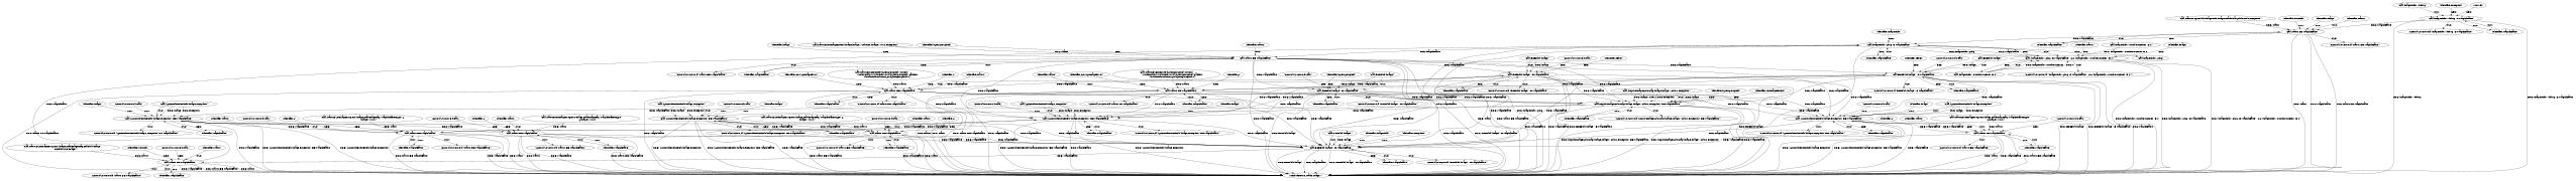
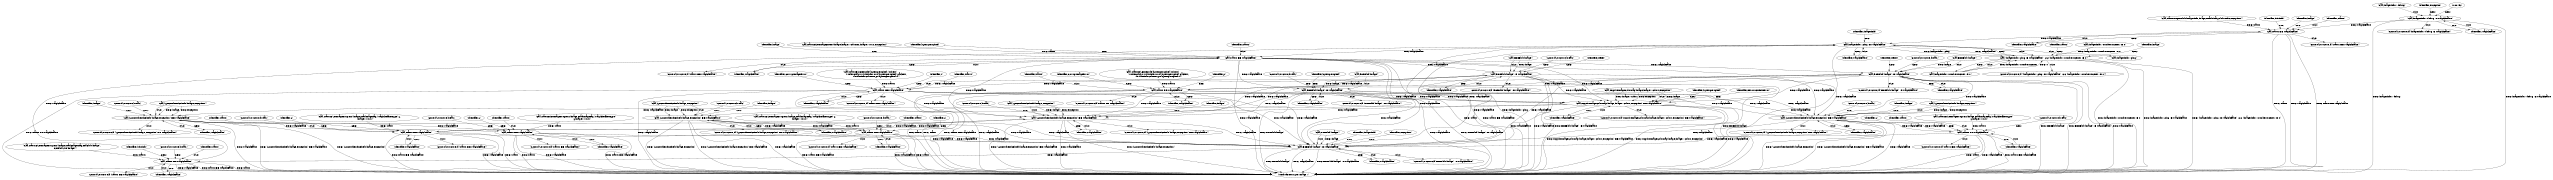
  digraph {
    n1 [label="(Call,image_info->debug != MagickFalse)"]
    n2 [label="(Call,status == MagickFalse)"]
-   n3 [label="(MethodReturn,static Image *)"]
+   n3 [label="(MethodReturn,per Image *)"]
    n4 [label="(ControlStructure,if (image_info->debug != MagickFalse))"]
    n5 [label="(Identifier,MagickFalse)"]
    n6 [label="(Call,image_info->ping != MagickFalse)"]
    n7 [label="(ControlStructure,if (status == MagickFalse))"]
    n8 [label="(Identifier,MagickFalse)"]
    n9 [label="(Call,(image_info->ping != MagickFalse)  && (image_info->number_scenes != 0))"]
    n10 [label="(Call,status == MagickFalse)"]
    n11 [label="(Identifier,MagickFalse)"]
    n12 [label="(Call,image_info->ping)"]
    n13 [label="(Call,image_info->number_scenes != 0)"]
    n14 [label="(ControlStructure,if ((image_info->ping != MagickFalse)  && (image_info->number_scenes != 0)))"]
    n15 [label="(Call,EOFBlob(image) != MagickFalse)"]
    n16 [label="(Call,SyncAuthenticPixels(image,exception) == MagickFalse)"]
    n17 [label="(Call,EOFBlob(image) != MagickFalse)"]
    n18 [label="(Call,SyncAuthenticPixels(image,exception) == MagickFalse)"]
    n19 [label="(Call,AcquireImageColormap(image,image->colors,exception) == MagickFalse)"]
    n20 [label="(Call,EOFBlob(image) != MagickFalse)"]
    n21 [label="(Call,EOFBlob(image) != MagickFalse)"]
    n22 [label="(ControlStructure,if (status == MagickFalse))"]
    n23 [label="(Identifier,MagickFalse)"]
    n24 [label="(Identifier,MagickFalse)"]
    n25 [label="(ControlStructure,if (EOFBlob(image) != MagickFalse))"]
    n26 [label="(Call,status == MagickFalse)"]
    n27 [label="(ControlStructure,if (SyncAuthenticPixels(image,exception) == MagickFalse))"]
    n28 [label="(Identifier,MagickFalse)"]
    n29 [label="(Call,status == MagickFalse)"]
    n30 [label="(Identifier,MagickFalse)"]
    n31 [label="(ControlStructure,if (EOFBlob(image) != MagickFalse))"]
    n32 [label="(Call,status == MagickFalse)"]
    n33 [label="(ControlStructure,if (SyncAuthenticPixels(image,exception) == MagickFalse))"]
    n34 [label="(Identifier,MagickFalse)"]
    n35 [label="(Call,SyncAuthenticPixels(image,exception) == MagickFalse)"]
    n36 [label="(Call,SyncAuthenticPixels(image,exception) == MagickFalse)"]
    n37 [label="(Identifier,MagickFalse)"]
    n38 [label="(ControlStructure,if (AcquireImageColormap(image,image->colors,exception) == MagickFalse))"]
    n39 [label="(Call,status == MagickFalse)"]
    n40 [label="(ControlStructure,if (EOFBlob(image) != MagickFalse))"]
    n41 [label="(Identifier,MagickFalse)"]
    n42 [label="(Call,status == MagickFalse)"]
    n43 [label="(Identifier,MagickFalse)"]
    n44 [label="(ControlStructure,if (EOFBlob(image) != MagickFalse))"]
    n45 [label="(Identifier,MagickFalse)"]
    n46 [label="(ControlStructure,if (status == MagickFalse))"]
    n47 [label="(Identifier,MagickFalse)"]
    n48 [label="(ControlStructure,if (status == MagickFalse))"]
    n49 [label="(Identifier,MagickFalse)"]
    n50 [label="(ControlStructure,if (status == MagickFalse))"]
    n51 [label="(Call,status == MagickFalse)"]
    n52 [label="(ControlStructure,if (SyncAuthenticPixels(image,exception) == MagickFalse))"]
    n53 [label="(Identifier,MagickFalse)"]
    n54 [label="(Call,status == MagickFalse)"]
    n55 [label="(ControlStructure,if (SyncAuthenticPixels(image,exception) == MagickFalse))"]
    n56 [label="(Identifier,MagickFalse)"]
    n57 [label="(ControlStructure,if (status == MagickFalse))"]
    n58 [label="(Identifier,MagickFalse)"]
    n59 [label="(ControlStructure,if (status == MagickFalse))"]
    n60 [label="(Identifier,MagickFalse)"]
    n61 [label="(Identifier,MagickFalse)"]
    n62 [label="(ControlStructure,if (status == MagickFalse))"]
    n63 [label="(Identifier,MagickFalse)"]
    n64 [label="(ControlStructure,if (status == MagickFalse))"]
    n65 [label="(Call,status=OpenBlob(image_info,image,ReadBinaryBlobMode,exception))"]
    n66 [label="(Identifier,status)"]
    n67 [label="(Call,status=SGIDecode(bytes_per_pixel,(ssize_t)\n                  (runlength[y+z*iris_info.rows]/bytes_per_pixel),packets,\n                  1L*iris_info.columns,p+bytes_per_pixel*z))"]
    n68 [label="(Call,image_info->debug)"]
    n69 [label="(Call,status=SGIDecode(bytes_per_pixel,(ssize_t)\n                  (runlength[y+z*iris_info.rows]/bytes_per_pixel),packets,\n                  1L*iris_info.columns,p+bytes_per_pixel*z))"]
    n70 [label="(Identifier,image)"]
    n71 [label="(Identifier,p)"]
    n72 [label="(Identifier,offset)"]
    n73 [label="(Identifier,iris_info)"]
    n74 [label="(ControlStructure,break;)"]
    n75 [label="(Identifier,status)"]
    n76 [label="(Identifier,z)"]
    n77 [label="(ControlStructure,break;)"]
-   n78 [label="(Identifier,SetImageExtent)"]
+   n78 [label="(Identifier,ResourceLimitError)"]
    n79 [label="(Call,status=SetImageProgress(image,LoadImageTag,(MagickOffsetType)\n                    y,image->rows))"]
    n80 [label="(ControlStructure,break;)"]
    n81 [label="(Identifier,status)"]
    n82 [label="(Identifier,status)"]
    n83 [label="(Identifier,CorruptImageError)"]
    n84 [label="(Identifier,image_info)"]
    n85 [label="(ControlStructure,break;)"]
    n86 [label="(Call,status=SetImageProgress(image,LoadImagesTag,TellBlob(image),\n          GetBlobSize(image)))"]
    n87 [label="(Identifier,image)"]
    n88 [label="(Identifier,status)"]
    n89 [label="(Call,EOFBlob(image))"]
    n90 [label="(Identifier,image)"]
    n91 [label="(Identifier,status)"]
    n92 [label="(Identifier,exception)"]
    n93 [label="(Identifier,image)"]
    n94 [label="(Identifier,image)"]
    n95 [label="(Identifier,y)"]
    n96 [label="(Call,AcquireImageColormap(image,image->colors,exception))"]
    n97 [label="(ControlStructure,break;)"]
    n98 [label="(Call,status=SetImageProgress(image,LoadImageTag,(MagickOffsetType) y,\n                image->rows))"]
    n99 [label="(Call,EOFBlob(image))"]
    n100 [label="(ControlStructure,break;)"]
    n101 [label="(Identifier,status)"]
    n102 [label="(Identifier,CorruptImageError)"]
    n103 [label="(Identifier,image)"]
    n104 [label="(Identifier,iris_info)"]
    n105 [label="(Call,status=SetImageProgress(image,LoadImageTag,(MagickOffsetType)\n                    y,image->rows))"]
    n106 [label="(ControlStructure,break;)"]
    n107 [label="(Identifier,status)"]
    n108 [label="(ControlStructure,break;)"]
    n109 [label="(Identifier,offset)"]
    n110 [label="(Identifier,bytes_per_pixel)"]
    n111 [label="(Identifier,y)"]
    n112 [label="(Call,status=SetImageExtent(image,image->columns,image->rows,exception))"]
    n113 [label="(Identifier,bytes_per_pixel)"]
    n114 [label="(Identifier,status)"]
    n115 [label="(Call,status=SetImageProgress(image,LoadImageTag,(MagickOffsetType) y,\n                  image->rows))"]
    n116 [label="(Call,image_info->number_scenes != 0)"]
    n117 [label="(ControlStructure,break;)"]
    n118 [label="(ControlStructure,break;)"]
    n119 [label="(Call,SyncAuthenticPixels(image,exception))"]
    n120 [label="(Identifier,y)"]
    n121 [label="(ControlStructure,break;)"]
    n122 [label="(Call,SyncAuthenticPixels(image,exception))"]
    n123 [label="(ControlStructure,break;)"]
    n124 [label="(Call,EOFBlob(image))"]
    n125 [label="(Call,EOFBlob(image))"]
    n126 [label="(Identifier,bytes_per_pixel)"]
    n127 [label="(Identifier,image_info)"]
    n128 [label="(Identifier,exception)"]
    n129 [label="(Identifier,y)"]
    n130 [label="(Call,SyncAuthenticPixels(image,exception))"]
    n131 [label="(Call,SyncAuthenticPixels(image,exception))"]
    n132 [label="(Identifier,image)"]
    n133 [label="(Identifier,status)"]
    1000152
    n1 -> n2 [label="DDG: MagickFalse"]
    n1 -> n3 [label="DDG: image_info->debug != MagickFalse"]
    n1 -> n3 [label="DDG: image_info->debug"]
    n1 -> n4 [label="AST: "]
    n1 -> n5 [label="CFG: "]
    n2 -> n3 [label="DDG: status"]
    n2 -> n3 [label="DDG: MagickFalse"]
    n2 -> n3 [label="DDG: status == MagickFalse"]
    n2 -> n6 [label="DDG: MagickFalse"]
    n2 -> n7 [label="AST: "]
    n2 -> n8 [label="CFG: "]
    n5 -> n1 [label="AST: "]
    n6 -> n3 [label="DDG: image_info->ping"]
    n6 -> n3 [label="DDG: MagickFalse"]
    n6 -> n9 [label="AST: "]
    n6 -> n9 [label="DDG: image_info->ping"]
    n6 -> n9 [label="DDG: MagickFalse"]
    n6 -> n10 [label="DDG: MagickFalse"]
    n6 -> n11 [label="CFG: "]
    n6 -> n12 [label="AST: "]
    n8 -> n2 [label="AST: "]
    n9 -> n3 [label="DDG: image_info->number_scenes != 0"]
    n9 -> n3 [label="DDG: image_info->ping != MagickFalse"]
    n9 -> n3 [label="DDG: (image_info->ping != MagickFalse)  && (image_info->number_scenes != 0)"]
    n9 -> n6 [label="CFG: "]
    n9 -> n13 [label="CFG: "]
    n9 -> n14 [label="AST: "]
    n10 -> n3 [label="DDG: MagickFalse"]
    n10 -> n3 [label="DDG: status"]
    n10 -> n3 [label="DDG: status == MagickFalse"]
    n10 -> n15 [label="DDG: MagickFalse"]
    n10 -> n16 [label="DDG: MagickFalse"]
    n10 -> n17 [label="DDG: MagickFalse"]
    n10 -> n18 [label="DDG: MagickFalse"]
    n10 -> n19 [label="DDG: MagickFalse"]
    n10 -> n20 [label="DDG: MagickFalse"]
    n10 -> n21 [label="DDG: MagickFalse"]
    n10 -> n22 [label="AST: "]
    n10 -> n23 [label="CFG: "]
    n11 -> n6 [label="AST: "]
    n13 -> n9 [label="AST: "]
    n13 -> n9 [label="DDG: image_info->number_scenes"]
    n13 -> n9 [label="DDG: 0"]
    n15 -> n3 [label="DDG: MagickFalse"]
    n15 -> n3 [label="DDG: EOFBlob(image)"]
    n15 -> n3 [label="DDG: EOFBlob(image) != MagickFalse"]
    n15 -> n16 [label="DDG: MagickFalse"]
    n15 -> n17 [label="DDG: MagickFalse"]
    n15 -> n18 [label="DDG: MagickFalse"]
    n15 -> n19 [label="DDG: MagickFalse"]
    n15 -> n24 [label="CFG: "]
    n15 -> n25 [label="AST: "]
    n16 -> n3 [label="DDG: MagickFalse"]
    n16 -> n3 [label="DDG: SyncAuthenticPixels(image,exception)"]
    n16 -> n3 [label="DDG: SyncAuthenticPixels(image,exception) == MagickFalse"]
    n16 -> n17 [label="DDG: MagickFalse"]
    n16 -> n26 [label="DDG: MagickFalse"]
    n16 -> n27 [label="AST: "]
    n16 -> n28 [label="CFG: "]
    n17 -> n3 [label="DDG: EOFBlob(image) != MagickFalse"]
    n17 -> n3 [label="DDG: EOFBlob(image)"]
    n17 -> n3 [label="DDG: MagickFalse"]
    n17 -> n6 [label="DDG: MagickFalse"]
    n17 -> n29 [label="DDG: MagickFalse"]
    n17 -> n30 [label="CFG: "]
    n17 -> n31 [label="AST: "]
    n18 -> n3 [label="DDG: MagickFalse"]
    n18 -> n3 [label="DDG: SyncAuthenticPixels(image,exception)"]
    n18 -> n3 [label="DDG: SyncAuthenticPixels(image,exception) == MagickFalse"]
    n18 -> n17 [label="DDG: MagickFalse"]
    n18 -> n32 [label="DDG: MagickFalse"]
    n18 -> n33 [label="AST: "]
    n18 -> n34 [label="CFG: "]
    n19 -> n3 [label="DDG: MagickFalse"]
    n19 -> n3 [label="DDG: AcquireImageColormap(image,image->colors,exception) == MagickFalse"]
    n19 -> n3 [label="DDG: AcquireImageColormap(image,image->colors,exception)"]
    n19 -> n17 [label="DDG: MagickFalse"]
    n19 -> n35 [label="DDG: MagickFalse"]
    n19 -> n36 [label="DDG: MagickFalse"]
    n19 -> n37 [label="CFG: "]
    n19 -> n38 [label="AST: "]
    n20 -> n3 [label="DDG: EOFBlob(image)"]
    n20 -> n3 [label="DDG: EOFBlob(image) != MagickFalse"]
    n20 -> n3 [label="DDG: MagickFalse"]
    n20 -> n16 [label="DDG: MagickFalse"]
    n20 -> n17 [label="DDG: MagickFalse"]
    n20 -> n18 [label="DDG: MagickFalse"]
    n20 -> n19 [label="DDG: MagickFalse"]
    n20 -> n39 [label="DDG: MagickFalse"]
    n20 -> n40 [label="AST: "]
    n20 -> n41 [label="CFG: "]
    n21 -> n3 [label="DDG: MagickFalse"]
    n21 -> n3 [label="DDG: EOFBlob(image) != MagickFalse"]
    n21 -> n3 [label="DDG: EOFBlob(image)"]
    n21 -> n16 [label="DDG: MagickFalse"]
    n21 -> n17 [label="DDG: MagickFalse"]
    n21 -> n18 [label="DDG: MagickFalse"]
    n21 -> n19 [label="DDG: MagickFalse"]
    n21 -> n42 [label="DDG: MagickFalse"]
    n21 -> n43 [label="CFG: "]
    n21 -> n44 [label="AST: "]
    n23 -> n10 [label="AST: "]
    n24 -> n15 [label="AST: "]
    n26 -> n3 [label="DDG: status == MagickFalse"]
    n26 -> n3 [label="DDG: status"]
    n26 -> n3 [label="DDG: MagickFalse"]
    n26 -> n16 [label="DDG: MagickFalse"]
    n26 -> n17 [label="DDG: MagickFalse"]
    n26 -> n45 [label="CFG: "]
    n26 -> n46 [label="AST: "]
    n28 -> n16 [label="AST: "]
    n29 -> n3 [label="DDG: MagickFalse"]
    n29 -> n3 [label="DDG: status == MagickFalse"]
    n29 -> n3 [label="DDG: status"]
    n29 -> n6 [label="DDG: MagickFalse"]
    n29 -> n47 [label="CFG: "]
    n29 -> n48 [label="AST: "]
    n30 -> n17 [label="AST: "]
    n32 -> n3 [label="DDG: status"]
    n32 -> n3 [label="DDG: status == MagickFalse"]
    n32 -> n3 [label="DDG: MagickFalse"]
    n32 -> n17 [label="DDG: MagickFalse"]
    n32 -> n18 [label="DDG: MagickFalse"]
    n32 -> n49 [label="CFG: "]
    n32 -> n50 [label="AST: "]
    n34 -> n18 [label="AST: "]
    n35 -> n3 [label="DDG: SyncAuthenticPixels(image,exception) == MagickFalse"]
    n35 -> n3 [label="DDG: SyncAuthenticPixels(image,exception)"]
    n35 -> n3 [label="DDG: MagickFalse"]
    n35 -> n17 [label="DDG: MagickFalse"]
    n35 -> n51 [label="DDG: MagickFalse"]
    n35 -> n52 [label="AST: "]
    n35 -> n53 [label="CFG: "]
    n36 -> n3 [label="DDG: SyncAuthenticPixels(image,exception)"]
    n36 -> n3 [label="DDG: SyncAuthenticPixels(image,exception) == MagickFalse"]
    n36 -> n3 [label="DDG: MagickFalse"]
    n36 -> n17 [label="DDG: MagickFalse"]
    n36 -> n54 [label="DDG: MagickFalse"]
    n36 -> n55 [label="AST: "]
    n36 -> n56 [label="CFG: "]
    n37 -> n19 [label="AST: "]
    n39 -> n3 [label="DDG: status == MagickFalse"]
    n39 -> n3 [label="DDG: MagickFalse"]
    n39 -> n3 [label="DDG: status"]
    n39 -> n16 [label="DDG: MagickFalse"]
    n39 -> n17 [label="DDG: MagickFalse"]
    n39 -> n18 [label="DDG: MagickFalse"]
    n39 -> n19 [label="DDG: MagickFalse"]
    n39 -> n20 [label="DDG: MagickFalse"]
    n39 -> n61 [label="CFG: "]
    n39 -> n62 [label="AST: "]
    n41 -> n20 [label="AST: "]
    n42 -> n3 [label="DDG: status"]
    n42 -> n3 [label="DDG: status == MagickFalse"]
    n42 -> n3 [label="DDG: MagickFalse"]
    n42 -> n16 [label="DDG: MagickFalse"]
    n42 -> n17 [label="DDG: MagickFalse"]
    n42 -> n18 [label="DDG: MagickFalse"]
    n42 -> n19 [label="DDG: MagickFalse"]
    n42 -> n21 [label="DDG: MagickFalse"]
    n42 -> n63 [label="CFG: "]
    n42 -> n64 [label="AST: "]
    n43 -> n21 [label="AST: "]
    n45 -> n26 [label="AST: "]
    n47 -> n29 [label="AST: "]
    n49 -> n32 [label="AST: "]
    n51 -> n3 [label="DDG: status"]
    n51 -> n3 [label="DDG: MagickFalse"]
    n51 -> n3 [label="DDG: status == MagickFalse"]
    n51 -> n17 [label="DDG: MagickFalse"]
    n51 -> n35 [label="DDG: MagickFalse"]
    n51 -> n57 [label="AST: "]
    n51 -> n58 [label="CFG: "]
    n53 -> n35 [label="AST: "]
    n54 -> n3 [label="DDG: status"]
    n54 -> n3 [label="DDG: status == MagickFalse"]
    n54 -> n3 [label="DDG: MagickFalse"]
    n54 -> n17 [label="DDG: MagickFalse"]
    n54 -> n36 [label="DDG: MagickFalse"]
    n54 -> n59 [label="AST: "]
    n54 -> n60 [label="CFG: "]
    n56 -> n36 [label="AST: "]
    n58 -> n51 [label="AST: "]
    n60 -> n54 [label="AST: "]
    n61 -> n39 [label="AST: "]
    n63 -> n42 [label="AST: "]
    n65 -> n2 [label="DDG: status"]
    n66 -> n32 [label="AST: "]
    n67 -> n42 [label="DDG: status"]
    n68 -> n1 [label="AST: "]
    n69 -> n39 [label="DDG: status"]
    n70 -> n36 [label="CFG: "]
    n71 -> n39 [label="CFG: "]
    n72 -> n21 [label="CFG: "]
    n73 -> n2 [label="CFG: "]
    n74 -> n15 [label="CFG: "]
    n75 -> n39 [label="AST: "]
    n76 -> n42 [label="CFG: "]
    n77 -> n16 [label="CFG: "]
    n78 -> n19 [label="CFG: "]
    n79 -> n51 [label="DDG: status"]
    n80 -> n32 [label="CFG: "]
    n81 -> n10 [label="AST: "]
    n82 -> n29 [label="AST: "]
    n83 -> n39 [label="CFG: "]
    n84 -> n6 [label="CFG: "]
    n85 -> n51 [label="CFG: "]
    n86 -> n29 [label="DDG: status"]
    n87 -> n10 [label="CFG: "]
    n88 -> n42 [label="AST: "]
    n89 -> n17 [label="AST: "]
    n89 -> n17 [label="DDG: image"]
    n90 -> n2 [label="CFG: "]
    n91 -> n26 [label="AST: "]
    n92 -> n1 [label="CFG: "]
    n93 -> n16 [label="CFG: "]
    n94 -> n35 [label="CFG: "]
    n95 -> n32 [label="CFG: "]
    n96 -> n19 [label="AST: "]
    n96 -> n19 [label="DDG: image"]
    n96 -> n19 [label="DDG: image->colors"]
    n96 -> n19 [label="DDG: exception"]
    n97 -> n18 [label="CFG: "]
    n98 -> n54 [label="DDG: status"]
    n99 -> n15 [label="AST: "]
    n99 -> n15 [label="DDG: image"]
    n100 -> n54 [label="CFG: "]
    n101 -> n9 [label="CFG: "]
    n102 -> n42 [label="CFG: "]
    n103 -> n9 [label="CFG: "]
    n104 -> n29 [label="CFG: "]
    n105 -> n26 [label="DDG: status"]
    n106 -> n36 [label="CFG: "]
    n107 -> n2 [label="AST: "]
    n108 -> n26 [label="CFG: "]
    n109 -> n20 [label="CFG: "]
    n110 -> n15 [label="CFG: "]
    n111 -> n26 [label="CFG: "]
    n112 -> n10 [label="DDG: status"]
    n113 -> n10 [label="CFG: "]
    n114 -> n54 [label="AST: "]
    n115 -> n32 [label="DDG: status"]
    n116 -> n9 [label="DDG: image_info->number_scenes != 0"]
    n117 -> n35 [label="CFG: "]
    n118 -> n21 [label="CFG: "]
    n119 -> n36 [label="AST: "]
    n119 -> n36 [label="DDG: image"]
    n119 -> n36 [label="DDG: exception"]
    n120 -> n51 [label="CFG: "]
    n121 -> n20 [label="CFG: "]
    n122 -> n18 [label="AST: "]
    n122 -> n18 [label="DDG: image"]
    n122 -> n18 [label="DDG: exception"]
    n123 -> n29 [label="CFG: "]
    n124 -> n21 [label="AST: "]
    n124 -> n21 [label="DDG: image"]
    n125 -> n20 [label="AST: "]
    n125 -> n20 [label="DDG: image"]
    n126 -> n19 [label="CFG: "]
    n127 -> n17 [label="CFG: "]
    n128 -> n17 [label="CFG: "]
    n129 -> n54 [label="CFG: "]
    n130 -> n35 [label="AST: "]
    n130 -> n35 [label="DDG: image"]
    n130 -> n35 [label="DDG: exception"]
    n131 -> n16 [label="AST: "]
    n131 -> n16 [label="DDG: image"]
    n131 -> n16 [label="DDG: exception"]
    n132 -> n18 [label="CFG: "]
    n133 -> n51 [label="AST: "]
    1000152 -> n1 [label="CFG: "]
  }
